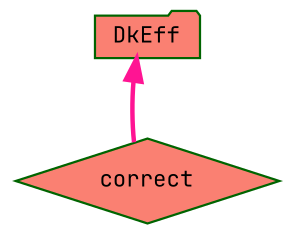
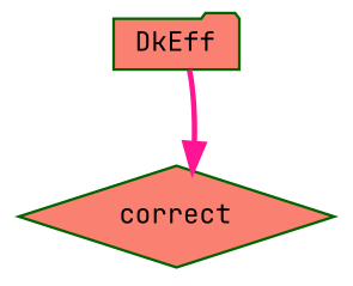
  digraph {
    rankdir=TB
    fontname="JetBrains Mono"
    node [color=darkgreen fillcolor=salmon fontname="JetBrains Mono" fontsize=10 style=filled]
    n1 [fontcolor=black height=0.2 label=DkEff shape=folder width=0.4]
    n2 [height=0.2 label=correct shape=diamond width=0.4]
-   n1 -> n2 [color=deeppink dir=back fontname="JetBrains Mono" fontsize=10 labelfontname=FreeSans labelfontsize=10 style=bold]
+   n2 -> n1 [color=deeppink dir=back fontname="JetBrains Mono" fontsize=10 labelfontname=FreeSans labelfontsize=10 style=bold]
  }
